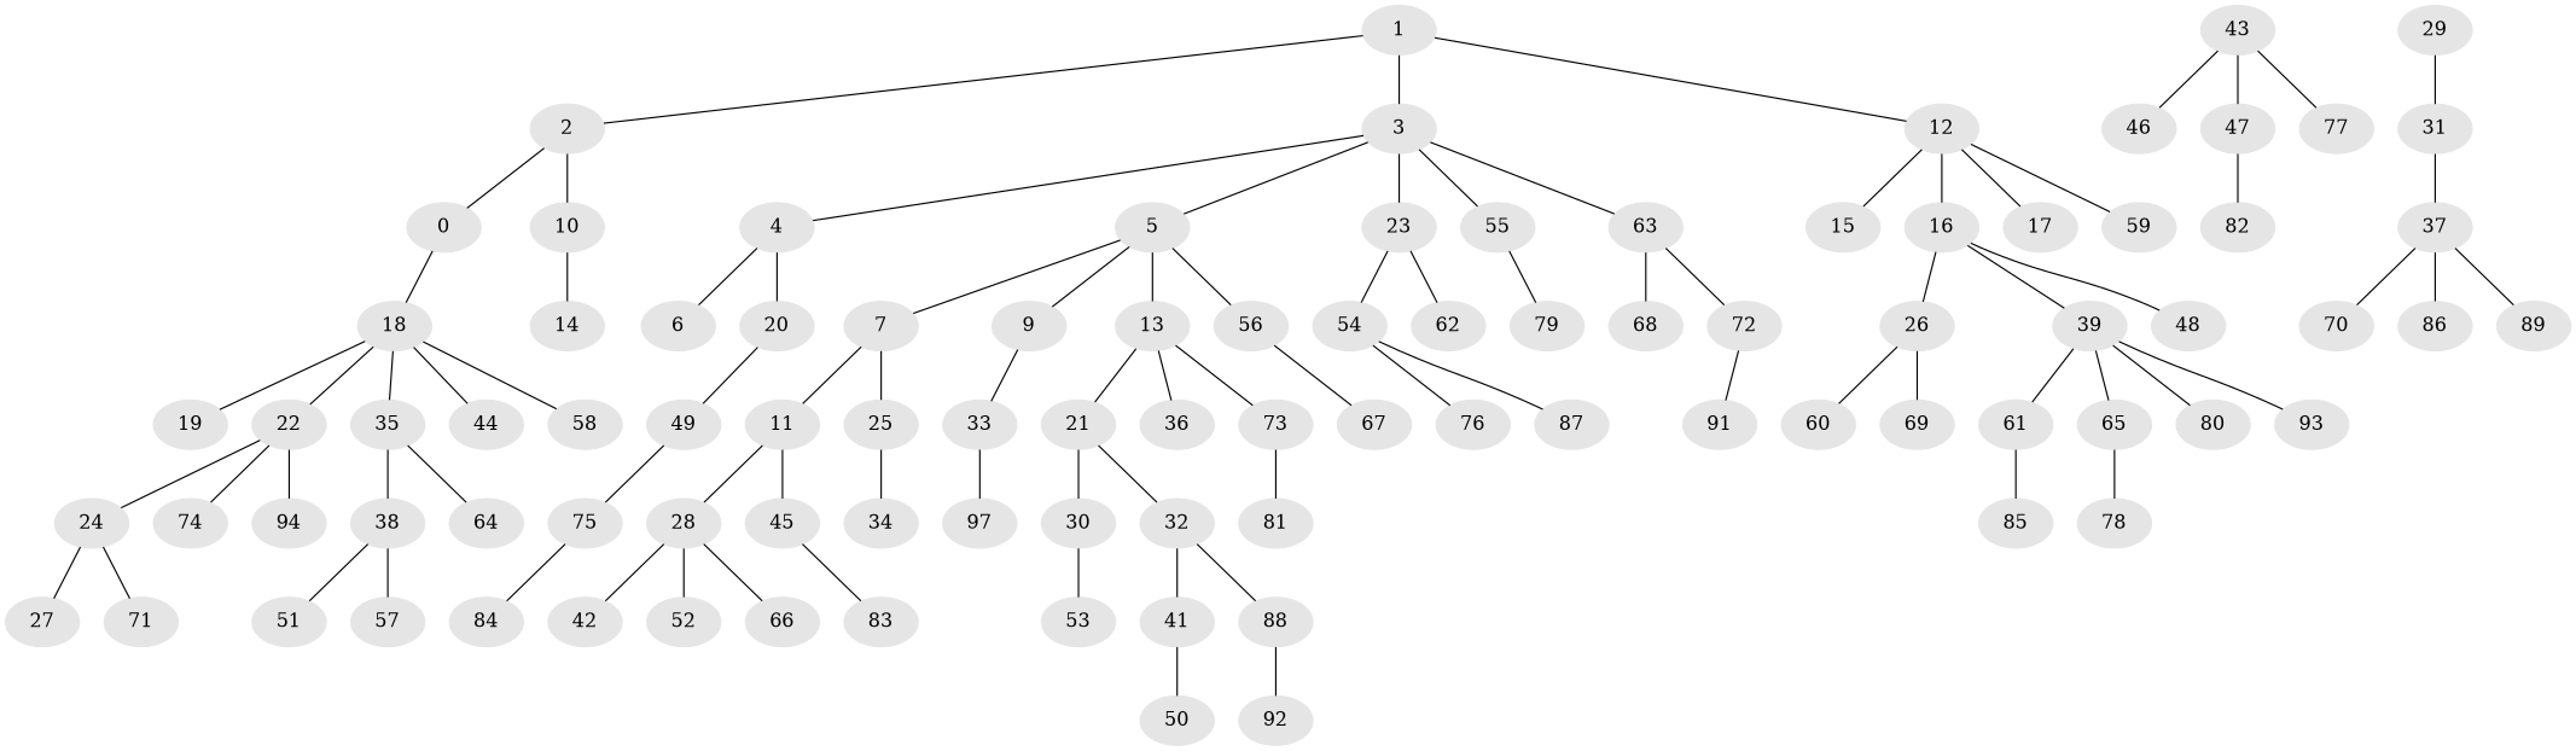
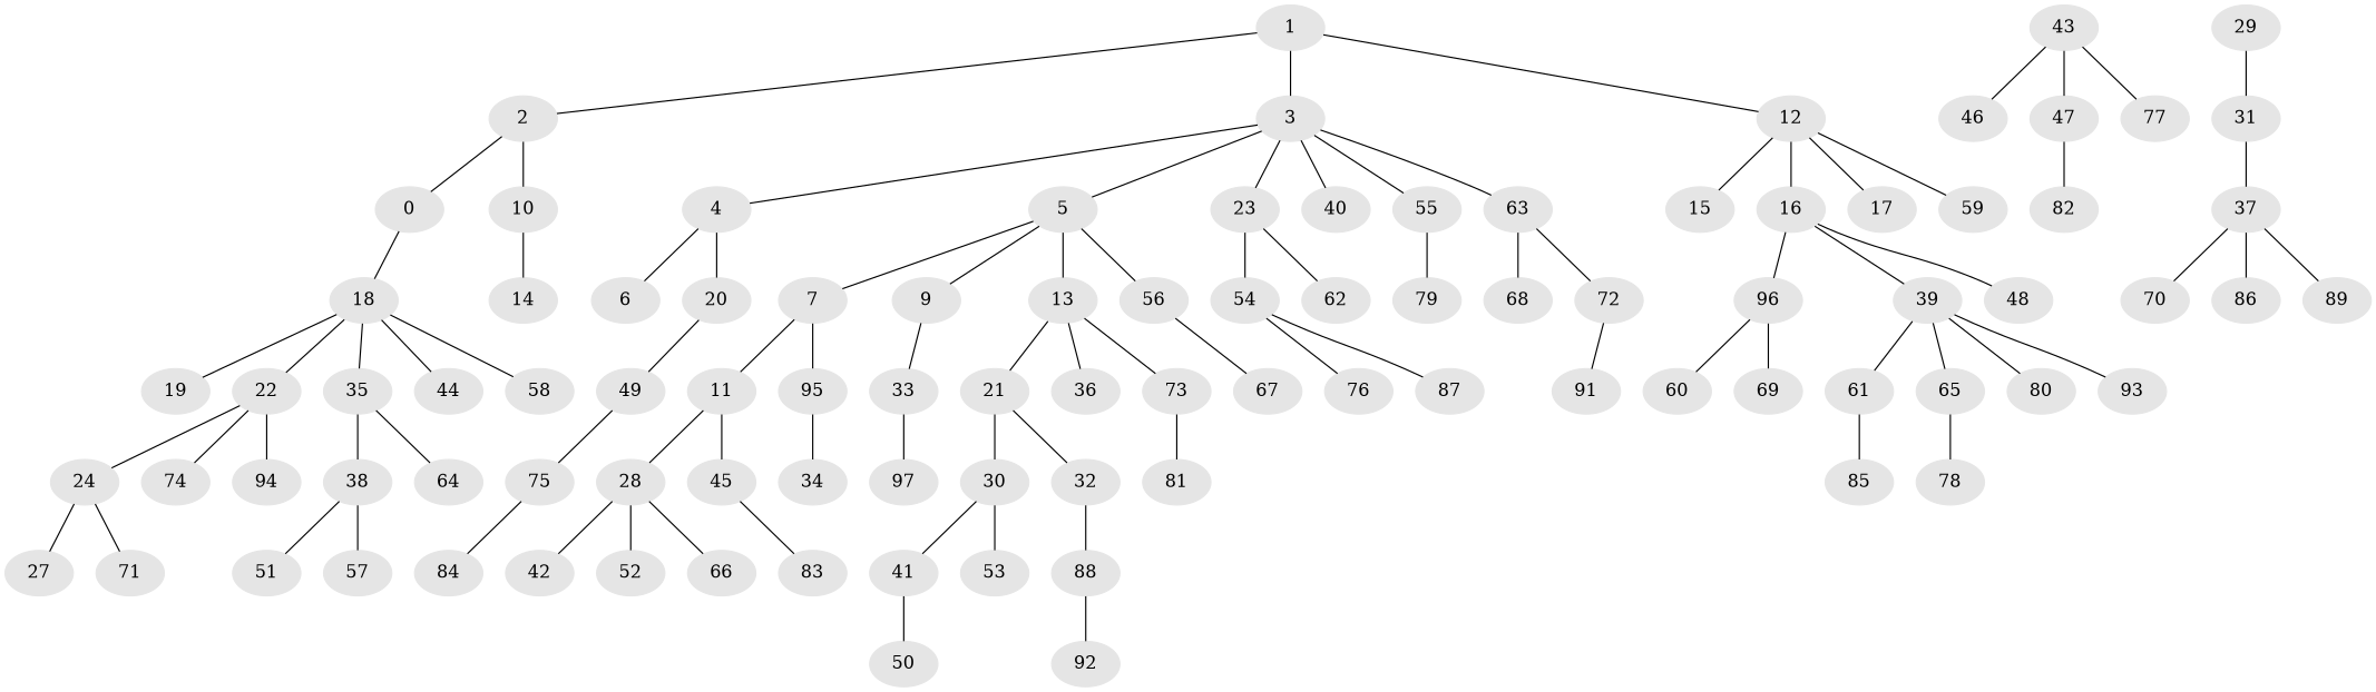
  graph {
    node [color=gray90 style=filled]
    1
    2
    3
    12
    n5 [label=0]
    10
    4
    5
    23
+   40
    55
    63
    15
    16
    17
    59
    18
    14
    6
    20
    7
    9
    13
    56
    54
    62
    79
    68
    72
    49
    11
-   25
+   25 [label=95]
    33
    21
    36
    73
    67
    43
    46
    47
    77
    28
    45
    34
    19
    22
    35
    44
    58
    n50 [label=97]
    42
    52
    66
    83
-   26
+   26 [label=96]
    39
    48
    30
    32
    29
    31
    81
    60
    69
    61
    65
    80
    93
    24
    74
    94
    38
    64
    75
    41
    53
    88
    27
    71
    76
    87
    37
    50
    70
    86
    89
    92
    51
    57
    85
    78
    82
    84
    91
    1 -- 2
    1 -- 3
    1 -- 12
    2 -- n5
    2 -- 10
    3 -- 4
    3 -- 5
    3 -- 23
+   3 -- 40
    3 -- 55
    3 -- 63
    12 -- 15
    12 -- 16
    12 -- 17
    12 -- 59
    n5 -- 18
    10 -- 14
    4 -- 6
    4 -- 20
    5 -- 7
    5 -- 9
    5 -- 13
    5 -- 56
    23 -- 54
    23 -- 62
    55 -- 79
    63 -- 68
    63 -- 72
    16 -- 26
    16 -- 39
    16 -- 48
    18 -- 19
    18 -- 22
    18 -- 35
    18 -- 44
    18 -- 58
    20 -- 49
    7 -- 11
    7 -- 25
    9 -- 33
    13 -- 21
    13 -- 36
    13 -- 73
    56 -- 67
    54 -- 76
    54 -- 87
    72 -- 91
    49 -- 75
    11 -- 28
    11 -- 45
    25 -- 34
    33 -- n50
    21 -- 30
    21 -- 32
    73 -- 81
    43 -- 46
    43 -- 47
    43 -- 77
    47 -- 82
    28 -- 42
    28 -- 52
    28 -- 66
    45 -- 83
    22 -- 24
    22 -- 74
    22 -- 94
    35 -- 38
    35 -- 64
    26 -- 60
    26 -- 69
    39 -- 61
    39 -- 65
    39 -- 80
    39 -- 93
-   32 -- 41
+   30 -- 41
    30 -- 53
    32 -- 88
    29 -- 31
    31 -- 37
    61 -- 85
    65 -- 78
    24 -- 27
    24 -- 71
    38 -- 51
    38 -- 57
    75 -- 84
    41 -- 50
    88 -- 92
    37 -- 70
    37 -- 86
    37 -- 89
  }
